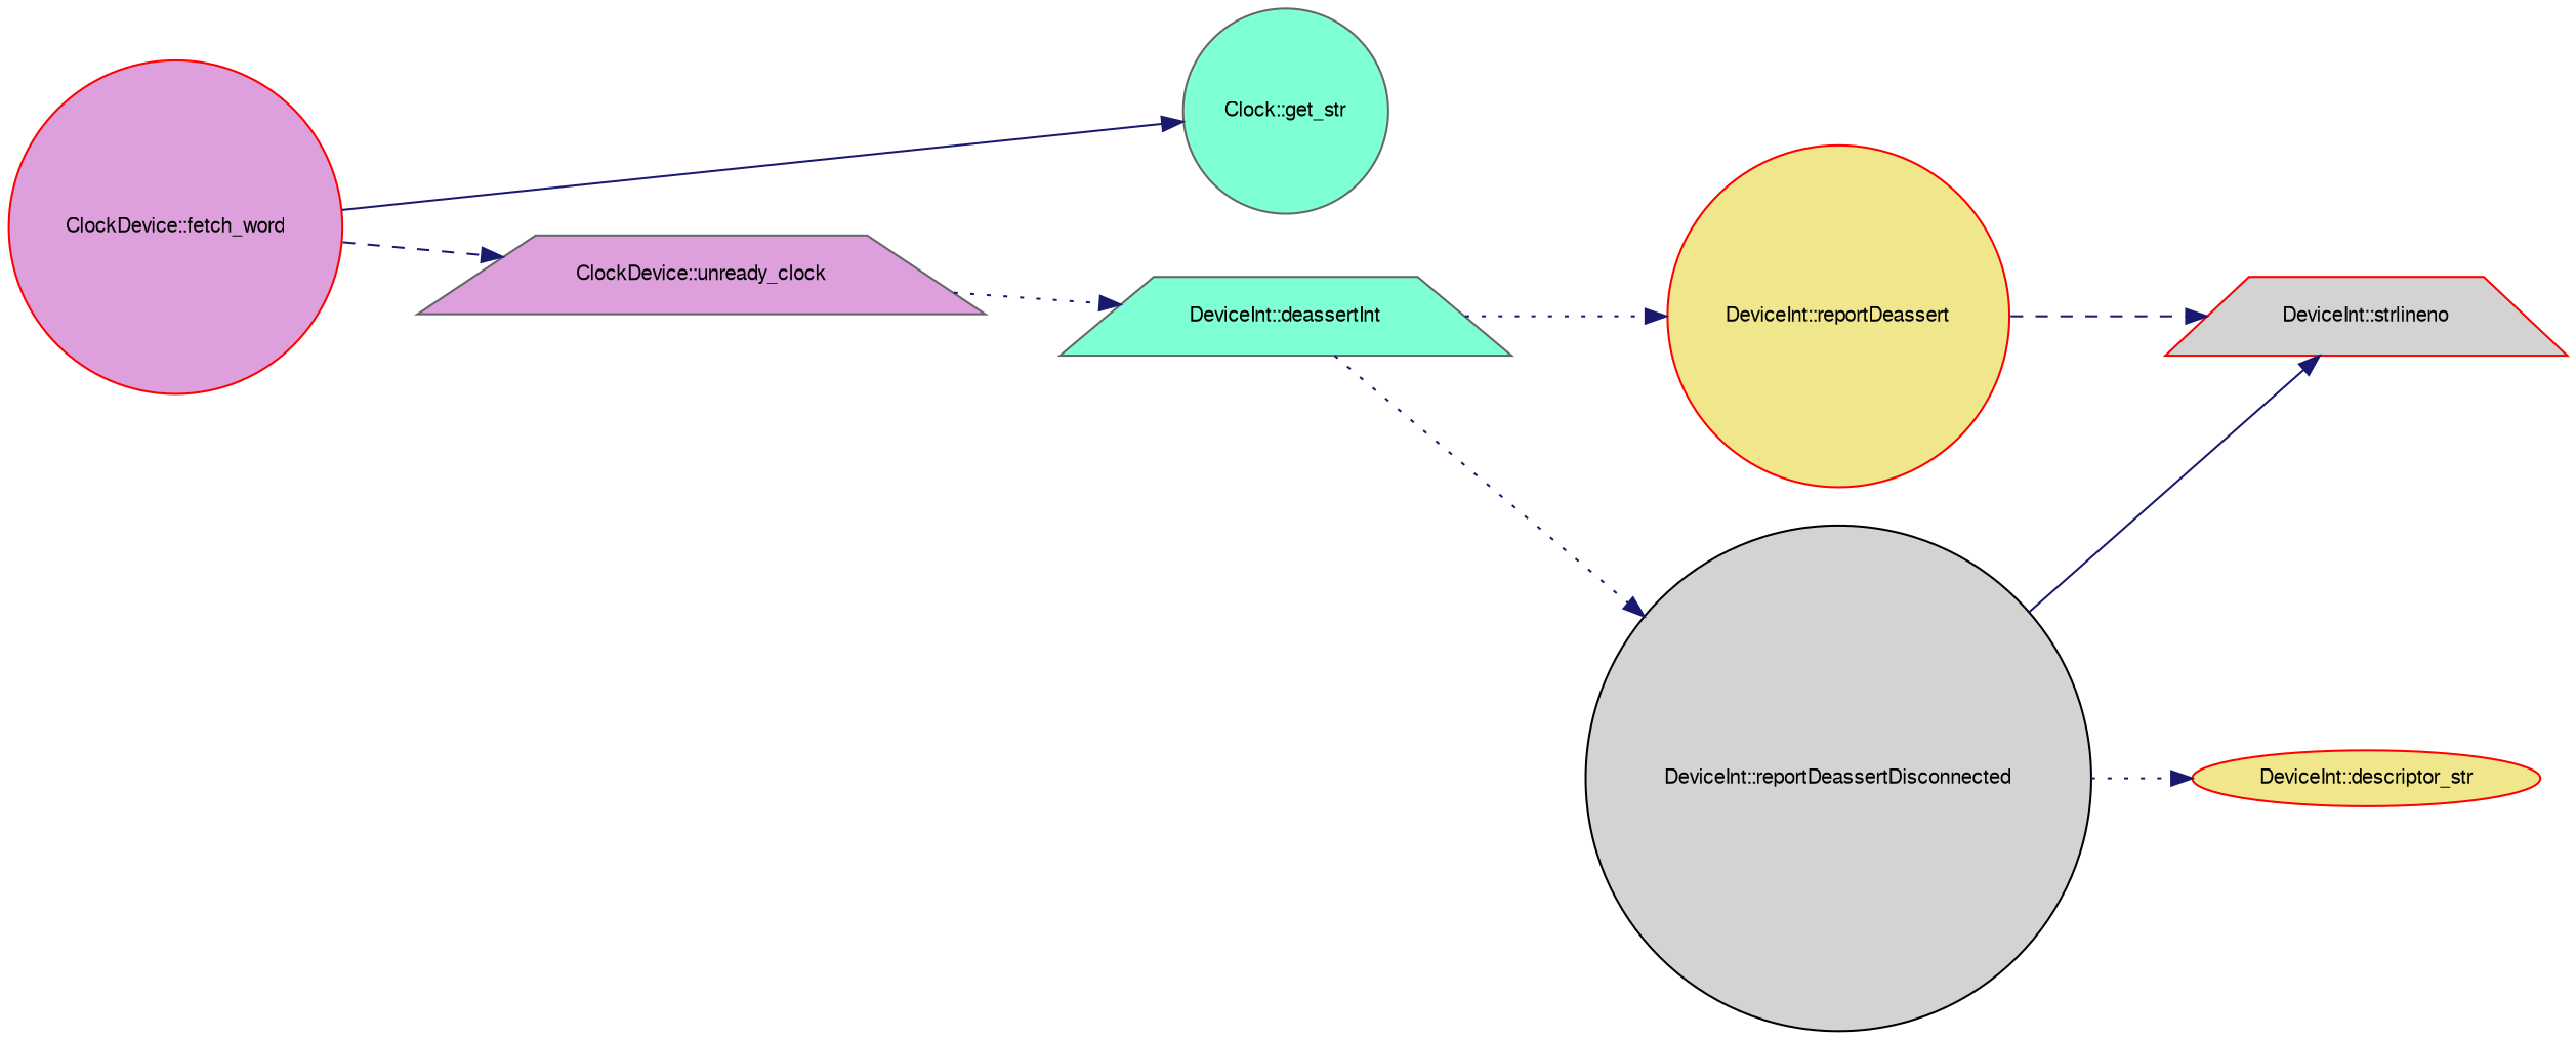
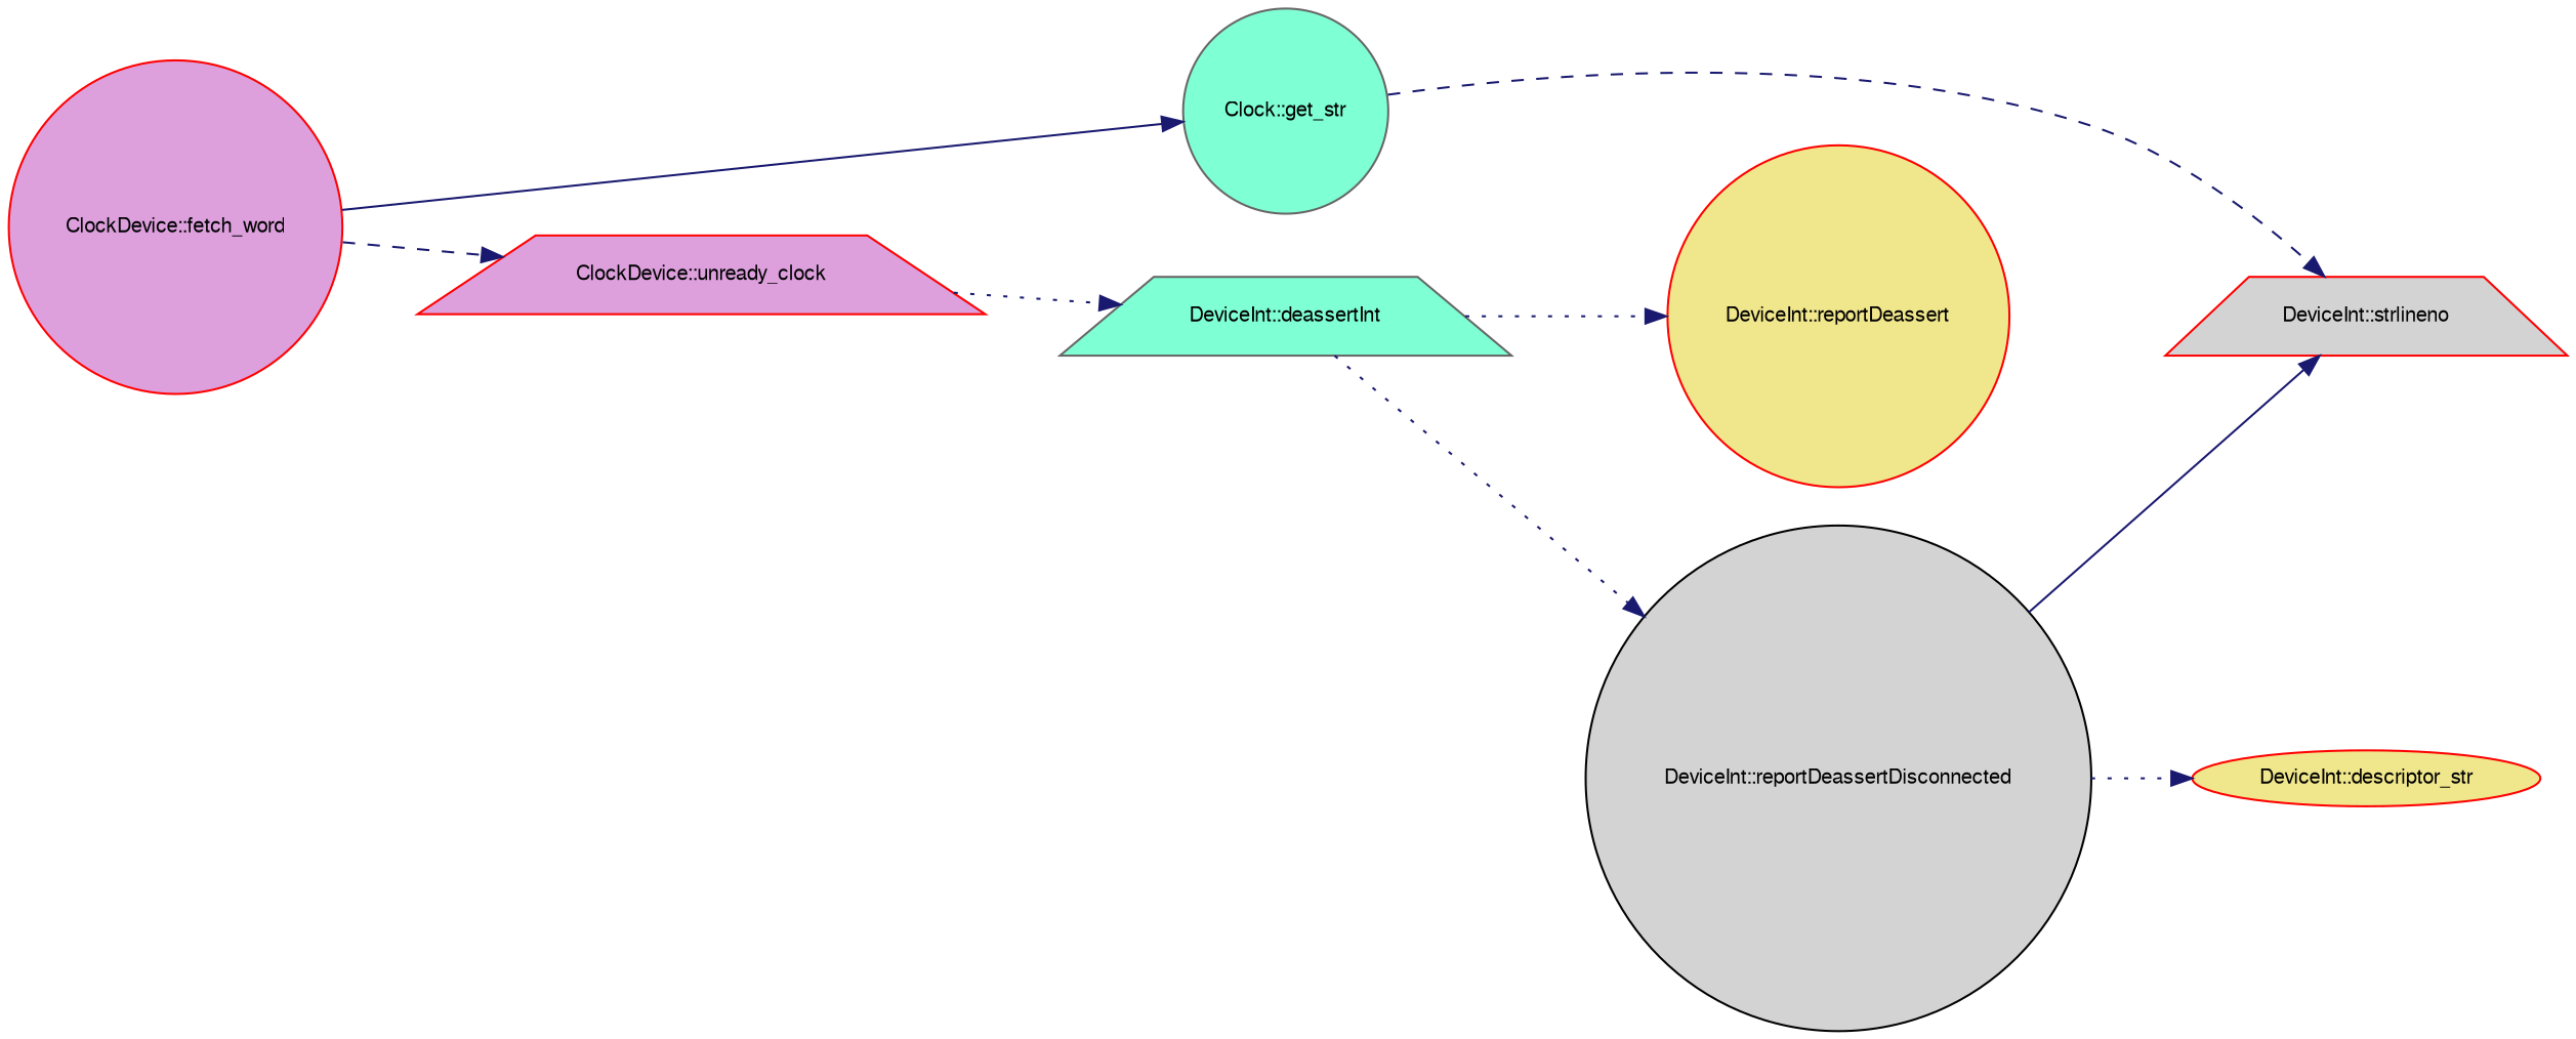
  digraph {
    rankdir=LR
    node [color=red fillcolor=plum fontname=FreeSans fontsize=10 shape=circle style=filled]
    edge [color=midnightblue fontname=FreeSans fontsize=10 labelfontname=FreeSans labelfontsize=10 style=dotted]
    n1 [fontcolor=black height=0.2 label="ClockDevice::fetch_word" width=0.4]
    n2 [color=gray40 fillcolor=aquamarine height=0.2 label="Clock::get_str" width=0.4]
-   n3 [color=gray40 height=0.2 label="ClockDevice::unready_clock" shape=trapezium width=0.4]
+   n3 [height=0.2 label="ClockDevice::unready_clock" shape=trapezium width=0.4]
    n4 [color=gray40 fillcolor=aquamarine height=0.2 label="DeviceInt::deassertInt" shape=trapezium width=0.4]
    n5 [fillcolor=khaki height=0.2 label="DeviceInt::reportDeassert" width=0.4]
    n6 [color=black fillcolor=lightgrey height=0.2 label="DeviceInt::reportDeassertDisconnected" width=0.4]
    n7 [fillcolor=lightgrey height=0.2 label="DeviceInt::strlineno" shape=trapezium width=0.4]
    n8 [fillcolor=khaki height=0.2 label="DeviceInt::descriptor_str" shape=ellipse width=0.4]
    n1 -> n2 [style=solid]
    n1 -> n3 [style=dashed]
    n3 -> n4
    n4 -> n5
    n4 -> n6
-   n5 -> n7 [style=dashed]
+   n2 -> n7 [style=dashed]
    n6 -> n7 [style=solid]
    n6 -> n8
  }
